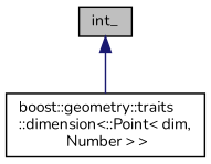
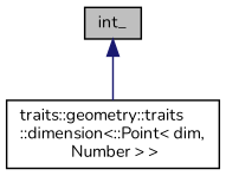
  digraph {
    fontname=Nunito
    node [color=black fontname=Nunito fontsize=10 shape=record style=filled]
    n1 [fillcolor=grey75 fontcolor=black height=0.2 label=int_ width=0.4]
-   n2 [fillcolor=white height=0.2 label="boost::geometry::traits\l::dimension\<::Point\< dim,\l Number \> \>" width=0.4]
+   n2 [fillcolor=white height=0.2 label="traits::geometry::traits\l::dimension\<::Point\< dim,\l Number \> \>" width=0.4]
    n1 -> n2 [color=midnightblue dir=back fontname=Nunito fontsize=10 labelfontname=Helvetica labelfontsize=10 style=solid]
  }
